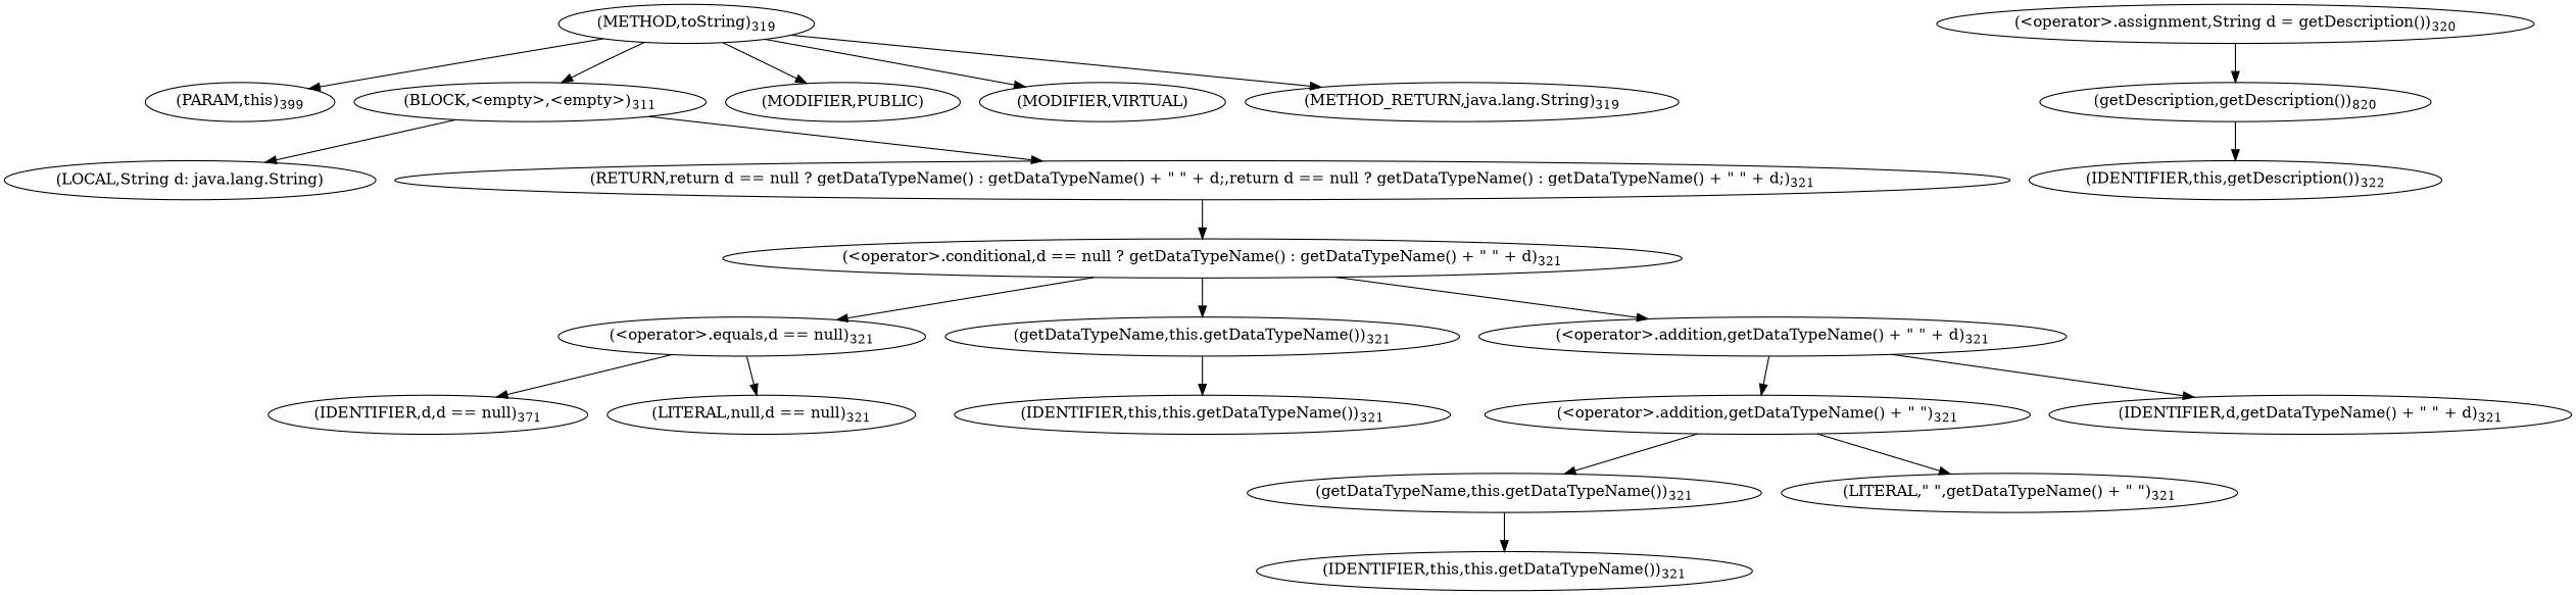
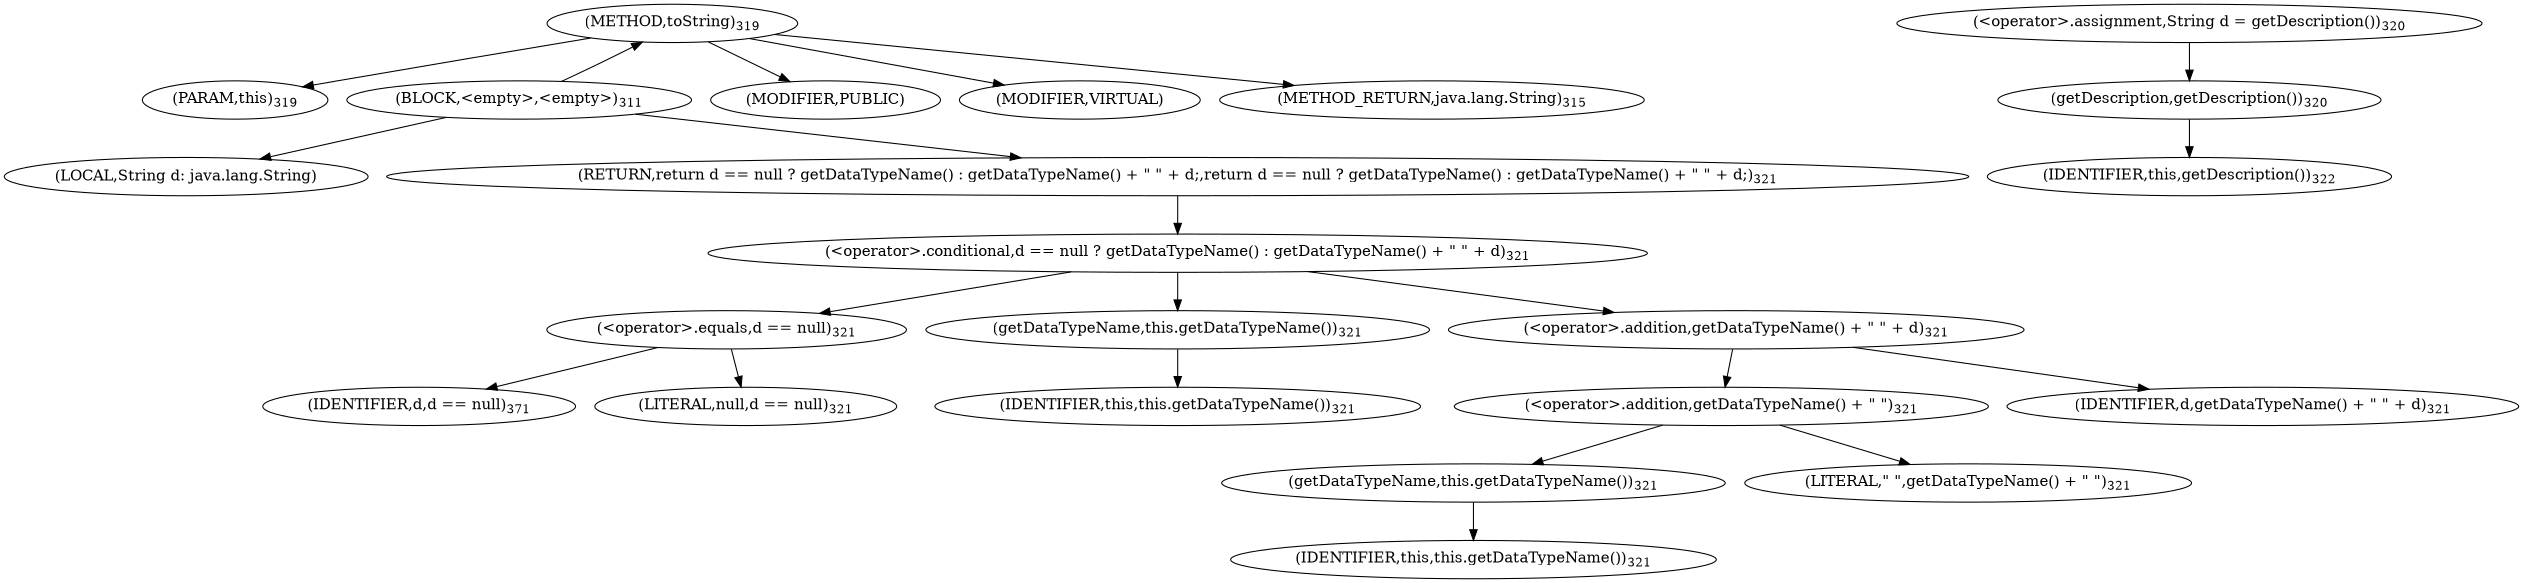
  digraph {
    n1 [label=<(METHOD,toString)<SUB>319</SUB>>]
-   n2 [label=<(PARAM,this)<SUB>399</SUB>>]
+   n2 [label=<(PARAM,this)<SUB>319</SUB>>]
    n3 [label=<(BLOCK,&lt;empty&gt;,&lt;empty&gt;)<SUB>311</SUB>>]
    n4 [label=<(MODIFIER,PUBLIC)>]
    n5 [label=<(MODIFIER,VIRTUAL)>]
-   n6 [label=<(METHOD_RETURN,java.lang.String)<SUB>319</SUB>>]
+   n6 [label=<(METHOD_RETURN,java.lang.String)<SUB>315</SUB>>]
    n7 [label=<(LOCAL,String d: java.lang.String)>]
    n8 [label=<(RETURN,return d == null ? getDataTypeName() : getDataTypeName() + &quot; &quot; + d;,return d == null ? getDataTypeName() : getDataTypeName() + &quot; &quot; + d;)<SUB>321</SUB>>]
    n9 [label=<(&lt;operator&gt;.assignment,String d = getDescription())<SUB>320</SUB>>]
-   n10 [label=<(getDescription,getDescription())<SUB>820</SUB>>]
+   n10 [label=<(getDescription,getDescription())<SUB>320</SUB>>]
    n11 [label=<(&lt;operator&gt;.conditional,d == null ? getDataTypeName() : getDataTypeName() + &quot; &quot; + d)<SUB>321</SUB>>]
    n12 [label=<(IDENTIFIER,this,getDescription())<SUB>322</SUB>>]
    n13 [label=<(&lt;operator&gt;.equals,d == null)<SUB>321</SUB>>]
    n14 [label=<(getDataTypeName,this.getDataTypeName())<SUB>321</SUB>>]
    n15 [label=<(&lt;operator&gt;.addition,getDataTypeName() + &quot; &quot; + d)<SUB>321</SUB>>]
    n16 [label=<(IDENTIFIER,d,d == null)<SUB>371</SUB>>]
    n17 [label=<(LITERAL,null,d == null)<SUB>321</SUB>>]
    n18 [label=<(IDENTIFIER,this,this.getDataTypeName())<SUB>321</SUB>>]
    n19 [label=<(&lt;operator&gt;.addition,getDataTypeName() + &quot; &quot;)<SUB>321</SUB>>]
    n20 [label=<(IDENTIFIER,d,getDataTypeName() + &quot; &quot; + d)<SUB>321</SUB>>]
    n21 [label=<(getDataTypeName,this.getDataTypeName())<SUB>321</SUB>>]
    n22 [label=<(LITERAL,&quot; &quot;,getDataTypeName() + &quot; &quot;)<SUB>321</SUB>>]
    n23 [label=<(IDENTIFIER,this,this.getDataTypeName())<SUB>321</SUB>>]
    n1 -> n2
-   n1 -> n3
+   n3 -> n1
    n1 -> n4
    n1 -> n5
    n1 -> n6
    n3 -> n7
    n3 -> n8
    n8 -> n11
    n9 -> n10
    n10 -> n12
    n11 -> n13
    n11 -> n14
    n11 -> n15
    n13 -> n16
    n13 -> n17
    n14 -> n18
    n15 -> n19
    n15 -> n20
    n19 -> n21
    n19 -> n22
    n21 -> n23
  }
